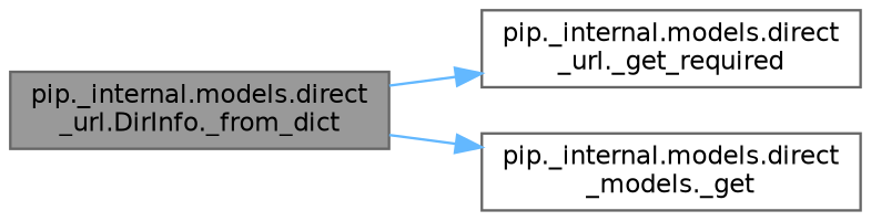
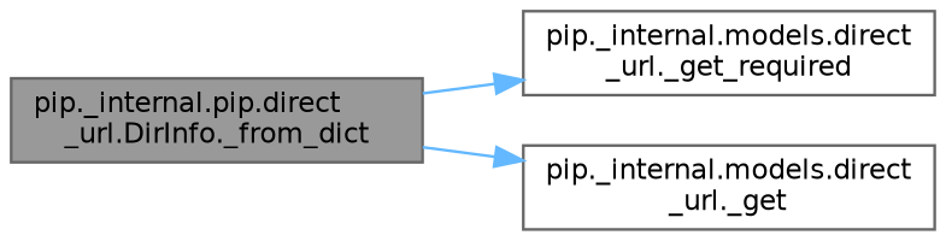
  digraph {
    rankdir=LR
    node [color=grey40 fillcolor=white fontname=Helvetica fontsize=10 shape=box style=filled]
    edge [color=steelblue1 fontname=Helvetica fontsize=10 labelfontname=Helvetica labelfontsize=10 style=solid]
-   n1 [color=gray40 fillcolor=grey60 fontcolor=black height=0.2 label="pip._internal.models.direct\l_url.DirInfo._from_dict" width=0.4]
+   n1 [color=gray40 fillcolor=grey60 fontcolor=black height=0.2 label="pip._internal.pip.direct\l_url.DirInfo._from_dict" width=0.4]
    n2 [height=0.2 label="pip._internal.models.direct\l_url._get_required" width=0.4]
-   n3 [height=0.2 label="pip._internal.models.direct\l_models._get" width=0.4]
+   n3 [height=0.2 label="pip._internal.models.direct\l_url._get" width=0.4]
    n1 -> n2
    n1 -> n3
  }
